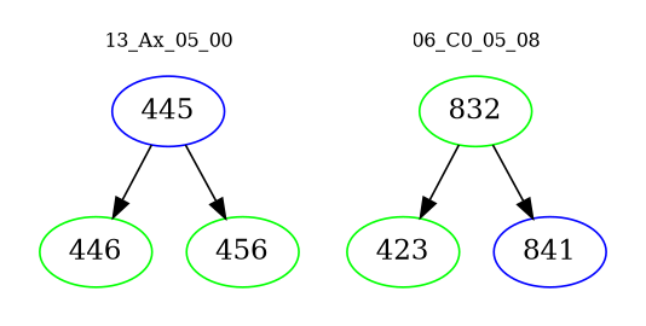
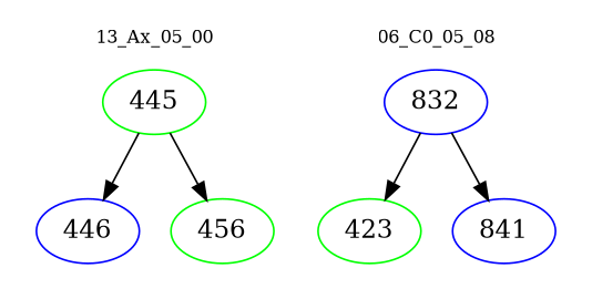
  digraph {
    node [color=blue]
    edge [color=black]
-   n1 [label=445]
-   n2 [color=green label=446]
+   n1 [color=green label=445]
+   n2 [label=446]
    n3 [color=green label=456]
-   n4 [color=green label=832]
+   n4 [label=832]
    n5 [color=green label=423]
    n6 [label=841]
    subgraph cluster_1 {
      color=white
      fontsize=10
      label="13_Ax_05_00"
      n1
      n2
      n3
    }
    subgraph cluster_2 {
      color=white
      fontsize=10
      label="06_C0_05_08"
      n4
      n5
      n6
    }
    n1 -> n2
    n1 -> n3
    n4 -> n5
    n4 -> n6
  }
